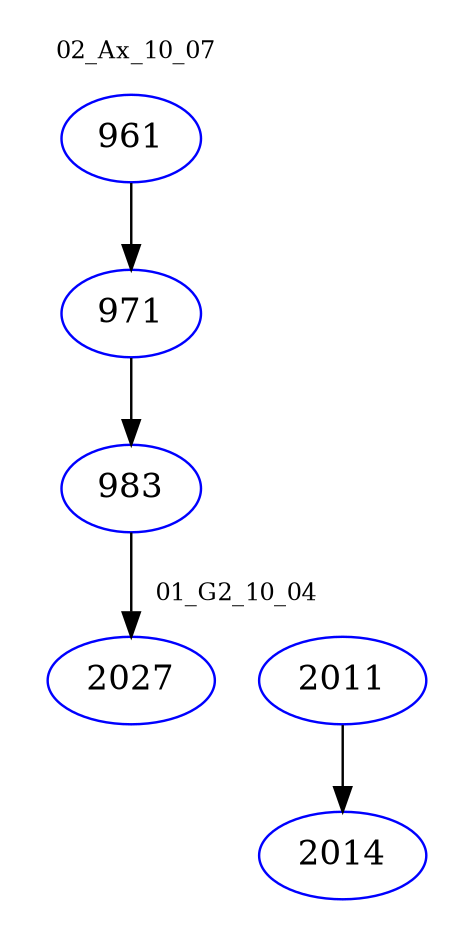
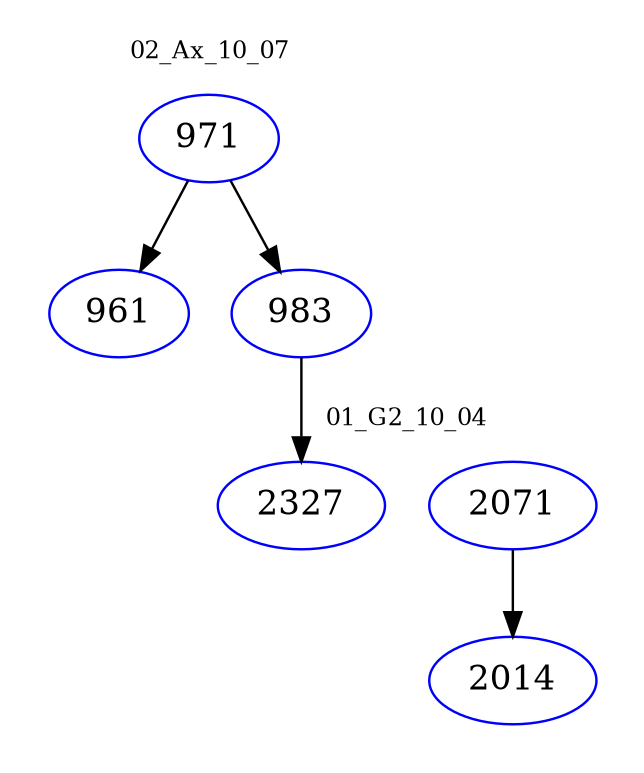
  digraph {
    node [color=blue]
    edge [color=black]
    n1 [label=971]
    n2 [label=961]
    n3 [label=983]
-   n4 [label=2011]
+   n4 [label=2071]
    n5 [label=2014]
-   n6 [label=2027]
+   n6 [label=2327]
    subgraph cluster_1 {
      color=white
      fontsize=10
      label="02_Ax_10_07"
      n1
      n2
      n3
    }
    subgraph cluster_2 {
      color=white
      fontsize=10
      label="01_G2_10_04"
      n4
      n5
      n6
    }
-   n2 -> n1
+   n1 -> n2
    n1 -> n3
    n3 -> n6
    n4 -> n5
  }
